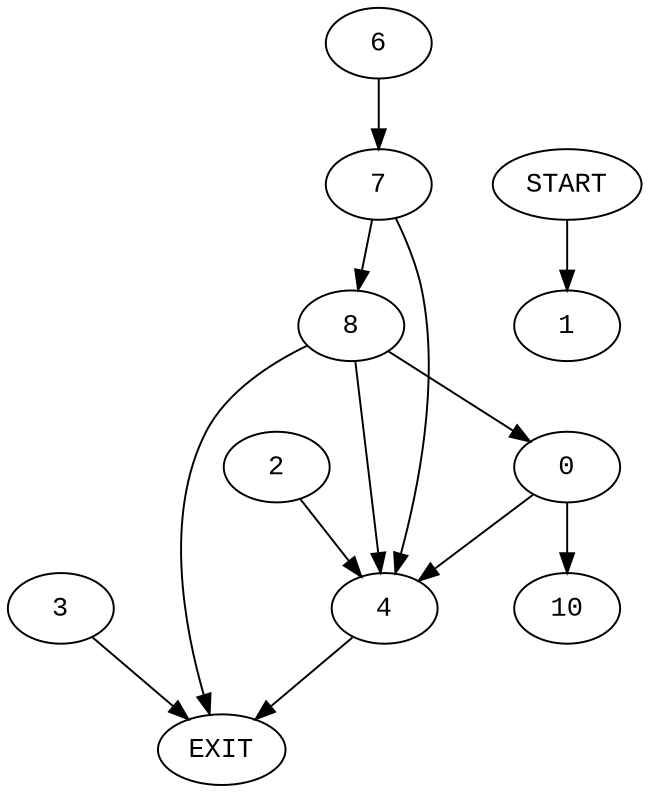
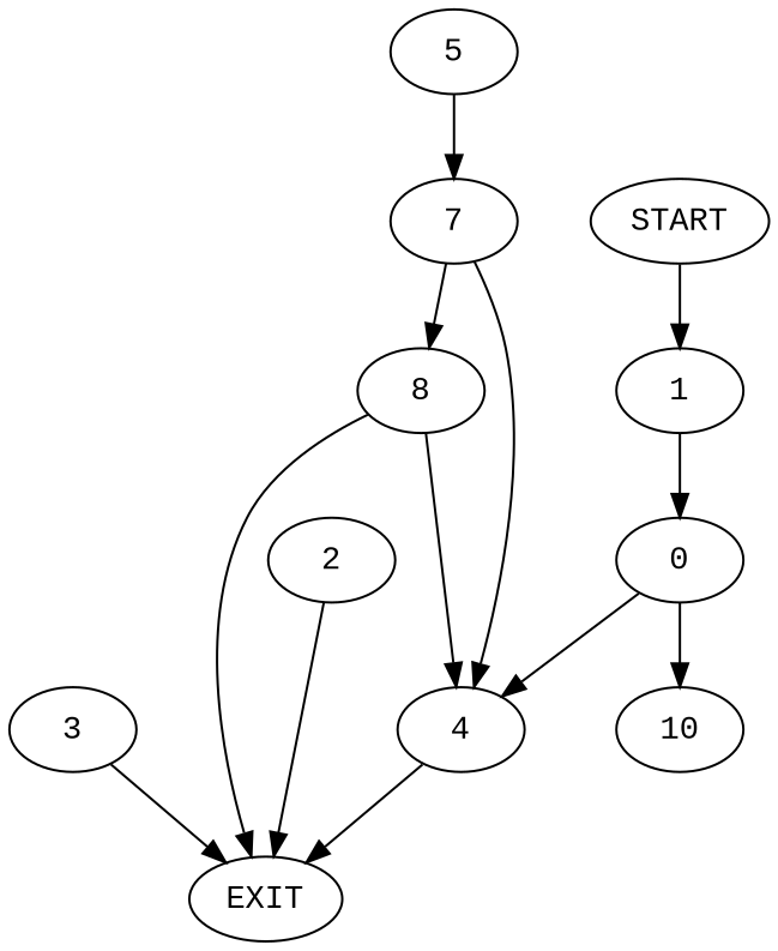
  digraph {
    fontname="Liberation Mono"
    node [fontname="Liberation Mono"]
    edge [fontname="Liberation Mono"]
    n1 [label=START]
    1
    n3 [label=EXIT]
    2
    4
    3
-   6
+   6 [label=5]
    7
    8
    n10 [label=0]
    10
    n1 -> 1
-   2 -> 4
+   2 -> n3
    4 -> n3
    3 -> n3
    6 -> 7
    7 -> 4
    7 -> 8
    8 -> n3
    8 -> 4
-   8 -> n10
+   1 -> n10
    n10 -> 4
    n10 -> 10
  }
